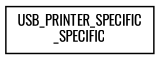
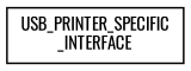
  digraph {
    rankdir=LR
    fontname=Oswald
-   n1 [color=black fillcolor=white fontname=Oswald fontsize=10 height=0.2 label="USB_PRINTER_SPECIFIC\l_SPECIFIC" shape=record style=filled width=0.4]
+   n1 [color=black fillcolor=white fontname=Oswald fontsize=10 height=0.2 label="USB_PRINTER_SPECIFIC\l_INTERFACE" shape=record style=filled width=0.4]
  }
